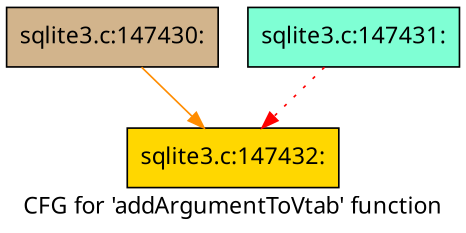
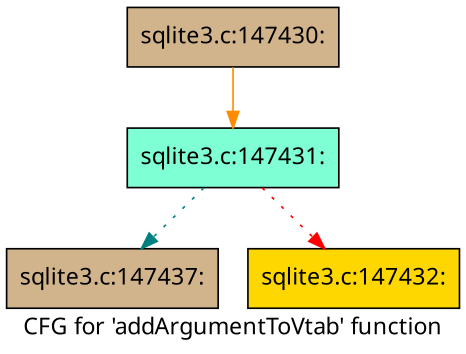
  digraph {
    fontname="Noto Sans"
    label="CFG for 'addArgumentToVtab' function"
    node [fillcolor=tan fontname="Noto Sans" shape=record style=filled]
    edge [fontname="Noto Sans" style=dotted]
    n1 [label="{sqlite3.c:147430:}"]
    n2 [fillcolor=aquamarine label="{sqlite3.c:147431:}"]
+   n3 [label="{sqlite3.c:147437:}"]
    n4 [fillcolor=gold label="{sqlite3.c:147432:}"]
-   n1 -> n4 [color=darkorange style=solid]
+   n1 -> n2 [color=darkorange style=solid]
+   n2 -> n3 [color=teal]
    n2 -> n4 [color=red]
  }
